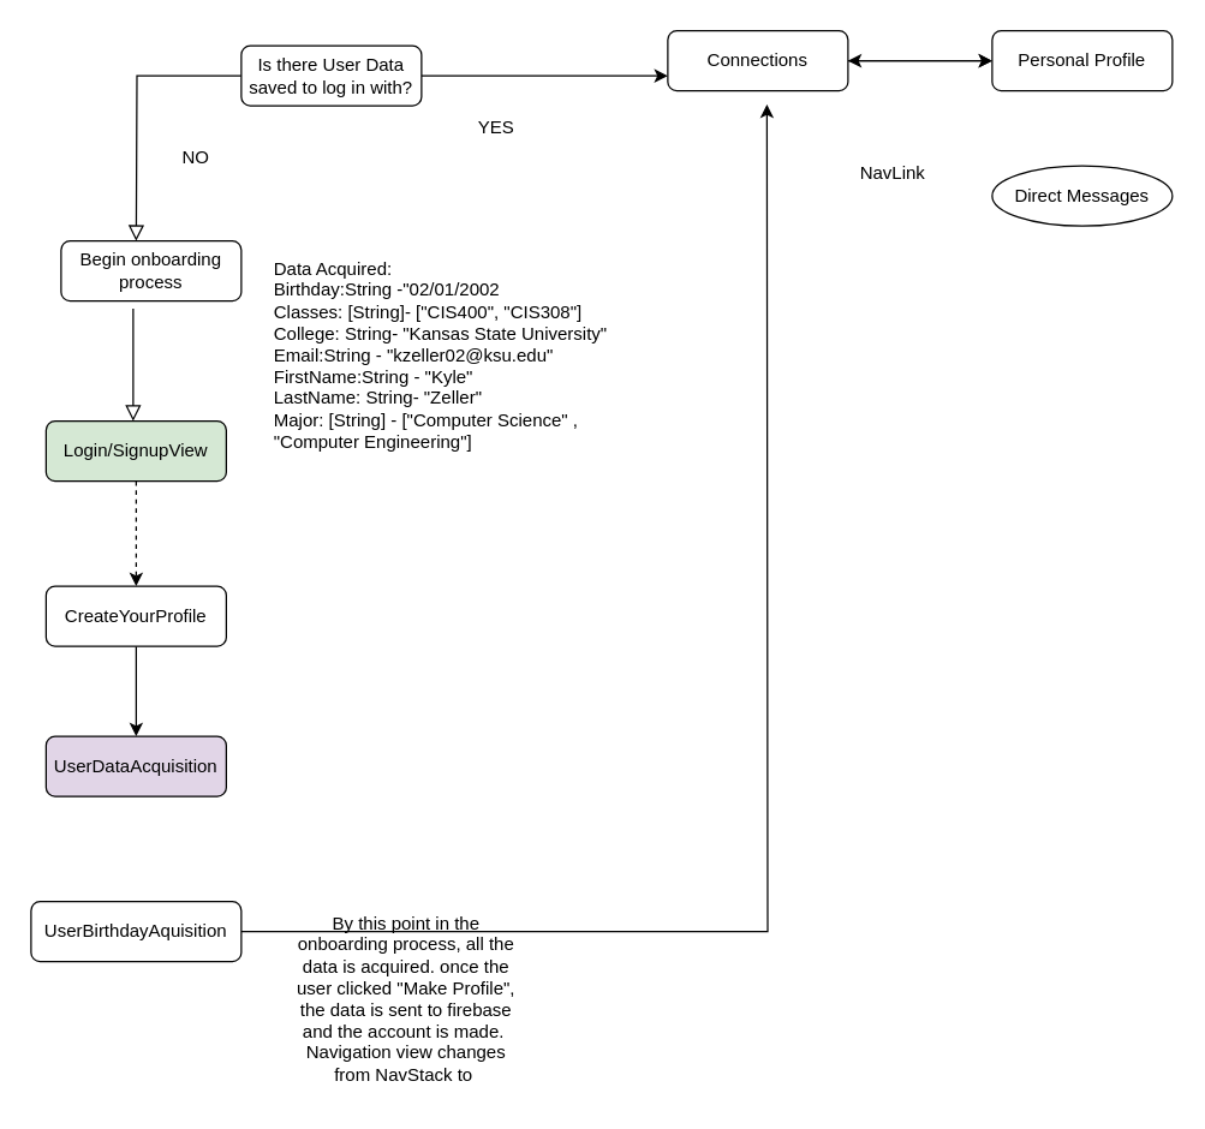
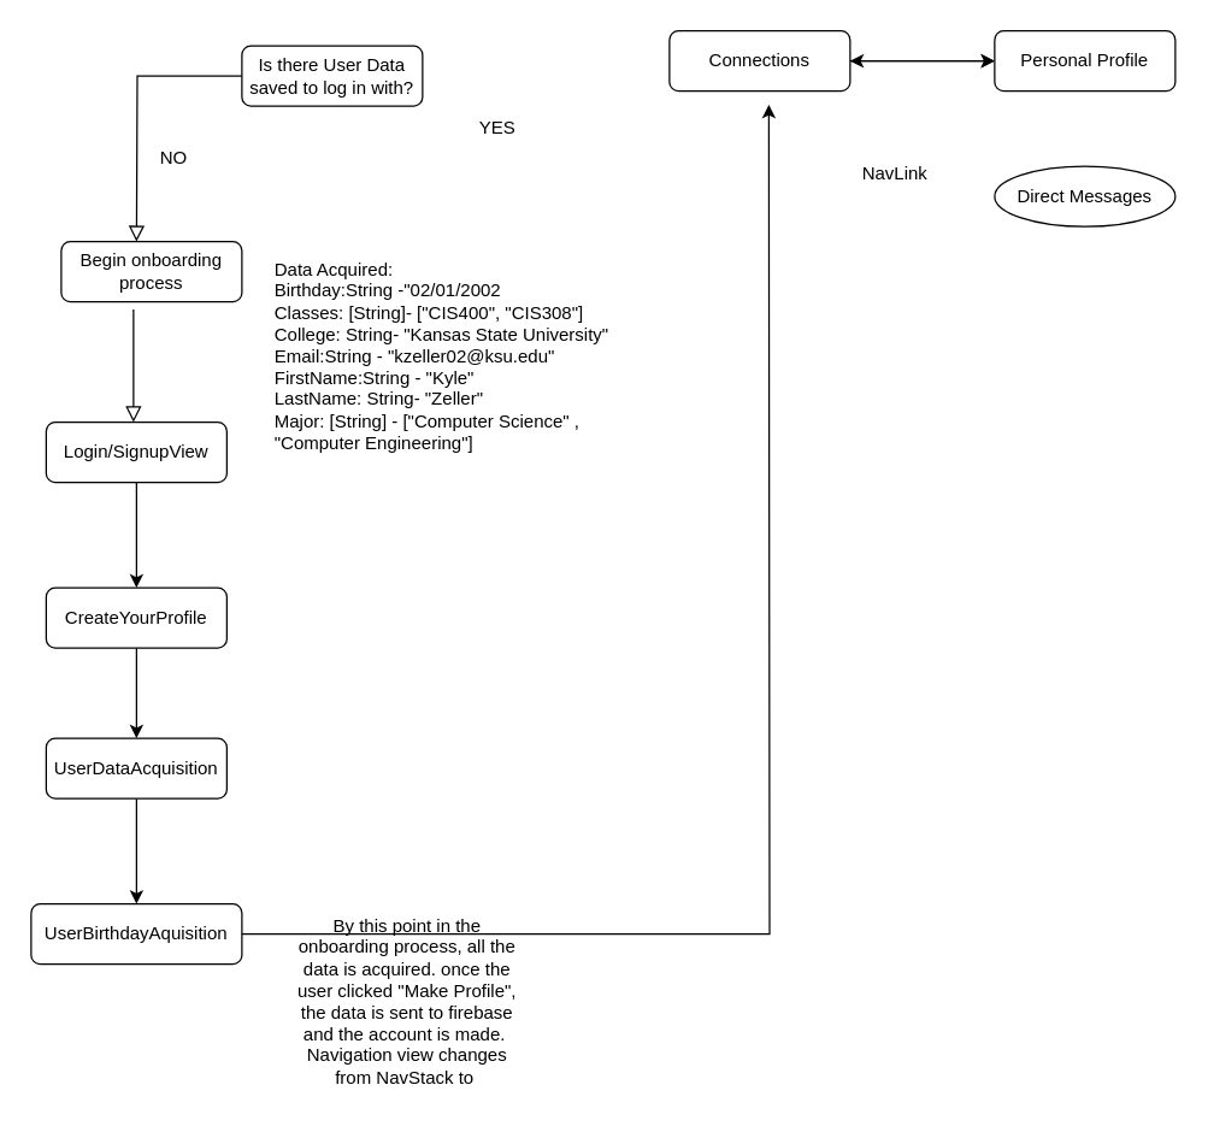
  <mxCell id="0" />
  <mxCell id="1" parent="0" />
  <mxCell id="2" value="" style="rounded=0;html=1;jettySize=auto;orthogonalLoop=1;fontSize=11;endArrow=block;endFill=0;endSize=8;strokeWidth=1;shadow=0;labelBackgroundColor=none;edgeStyle=orthogonalEdgeStyle;" parent="1" source="4" edge="1"><mxGeometry relative="1" as="geometry"><mxPoint x="90" y="160" as="targetPoint" /></mxGeometry></mxCell>
- <mxCell id="3" style="edgeStyle=orthogonalEdgeStyle;rounded=0;orthogonalLoop=1;jettySize=auto;html=1;entryX=0;entryY=0.75;entryDx=0;entryDy=0;" edge="1" parent="1" source="4" target="20"><mxGeometry relative="1" as="geometry" /></mxCell>
  <mxCell id="4" value="Is there User Data saved to log in with?&lt;br&gt;" style="rounded=1;whiteSpace=wrap;html=1;fontSize=12;glass=0;strokeWidth=1;shadow=0;" parent="1" vertex="1"><mxGeometry x="160" y="30" width="120" height="40" as="geometry" /></mxCell>
- <mxCell id="5" value="NO" style="text;html=1;strokeColor=none;fillColor=none;align=center;verticalAlign=middle;whiteSpace=wrap;rounded=0;" vertex="1" parent="1"><mxGeometry x="100" y="90" width="60" height="30" as="geometry" /></mxCell>
+ <mxCell id="5" value="NO" style="text;html=1;strokeColor=none;fillColor=none;align=center;verticalAlign=middle;whiteSpace=wrap;rounded=0;" vertex="1" parent="1"><mxGeometry x="85" y="90" width="60" height="30" as="geometry" /></mxCell>
  <mxCell id="6" value="YES" style="text;html=1;strokeColor=none;fillColor=none;align=center;verticalAlign=middle;whiteSpace=wrap;rounded=0;" vertex="1" parent="1"><mxGeometry x="300" y="70" width="60" height="30" as="geometry" /></mxCell>
  <mxCell id="7" value="Begin onboarding process" style="rounded=1;whiteSpace=wrap;html=1;fontSize=12;glass=0;strokeWidth=1;shadow=0;" vertex="1" parent="1"><mxGeometry x="40" y="160" width="120" height="40" as="geometry" /></mxCell>
  <mxCell id="8" value="Data Acquired:&lt;br&gt;Birthday:String -&quot;02/01/2002&lt;br&gt;Classes: [String]- [&quot;CIS400&quot;, &quot;CIS308&quot;]&lt;br&gt;College: String- &quot;Kansas State University&quot;&lt;br&gt;Email:String - &quot;kzeller02@ksu.edu&quot;&lt;br&gt;FirstName:String - &quot;Kyle&quot;&lt;br&gt;LastName: String- &quot;Zeller&quot;&lt;br&gt;Major: [String] - [&quot;Computer Science&quot; , &quot;Computer Engineering&quot;]&lt;br&gt;" style="text;html=1;strokeColor=none;fillColor=none;align=left;verticalAlign=top;whiteSpace=wrap;rounded=0;imageVerticalAlign=top;" vertex="1" parent="1"><mxGeometry x="180" y="165" width="230" height="145" as="geometry" /></mxCell>
- <mxCell id="9" value="" style="edgeStyle=orthogonalEdgeStyle;rounded=0;orthogonalLoop=1;jettySize=auto;html=1;dashed=1;" edge="1" parent="1" source="10" target="12"><mxGeometry relative="1" as="geometry" /></mxCell>
- <mxCell id="10" value="Login/SignupView" style="rounded=1;whiteSpace=wrap;html=1;fontSize=12;glass=0;strokeWidth=1;shadow=0;fillColor=#d5e8d4;" vertex="1" parent="1"><mxGeometry y="280" width="120" height="40" as="geometry" x="30" /></mxCell>
+ <mxCell id="9" value="" style="edgeStyle=orthogonalEdgeStyle;rounded=0;orthogonalLoop=1;jettySize=auto;html=1;" edge="1" parent="1" source="10" target="12"><mxGeometry relative="1" as="geometry" /></mxCell>
+ <mxCell id="10" value="Login/SignupView" style="rounded=1;whiteSpace=wrap;html=1;fontSize=12;glass=0;strokeWidth=1;shadow=0;" vertex="1" parent="1"><mxGeometry y="280" width="120" height="40" as="geometry" x="30" /></mxCell>
  <mxCell id="11" value="" style="edgeStyle=orthogonalEdgeStyle;rounded=0;orthogonalLoop=1;jettySize=auto;html=1;" edge="1" parent="1" source="12"><mxGeometry relative="1" as="geometry"><mxPoint x="90" y="490" as="targetPoint" /></mxGeometry></mxCell>
  <mxCell id="12" value="CreateYourProfile" style="rounded=1;whiteSpace=wrap;html=1;fontSize=12;glass=0;strokeWidth=1;shadow=0;" vertex="1" parent="1"><mxGeometry y="390" width="120" height="40" as="geometry" x="30" /></mxCell>
  <mxCell id="13" value="" style="rounded=0;html=1;jettySize=auto;orthogonalLoop=1;fontSize=11;endArrow=block;endFill=0;endSize=8;strokeWidth=1;shadow=0;labelBackgroundColor=none;edgeStyle=orthogonalEdgeStyle;exitX=0.4;exitY=1.125;exitDx=0;exitDy=0;exitPerimeter=0;" edge="1" parent="1"><mxGeometry relative="1" as="geometry"><mxPoint x="88" y="205" as="sourcePoint" /><mxPoint x="88" y="280" as="targetPoint" /><Array as="points"><mxPoint x="88" y="280" /></Array></mxGeometry></mxCell>
- <mxCell id="15" value="UserDataAcquisition" style="rounded=1;whiteSpace=wrap;html=1;fontSize=12;glass=0;strokeWidth=1;shadow=0;fillColor=#e1d5e7;" vertex="1" parent="1"><mxGeometry y="490" width="120" height="40" as="geometry" x="30" /></mxCell>
+ <mxCell id="14" value="" style="edgeStyle=orthogonalEdgeStyle;rounded=0;orthogonalLoop=1;jettySize=auto;html=1;" edge="1" parent="1" source="15" target="17"><mxGeometry relative="1" as="geometry" /></mxCell>
+ <mxCell id="15" value="UserDataAcquisition" style="rounded=1;whiteSpace=wrap;html=1;fontSize=12;glass=0;strokeWidth=1;shadow=0;" vertex="1" parent="1"><mxGeometry y="490" width="120" height="40" as="geometry" x="30" /></mxCell>
  <mxCell id="16" style="edgeStyle=orthogonalEdgeStyle;rounded=0;orthogonalLoop=1;jettySize=auto;html=1;" edge="1" parent="1" source="17"><mxGeometry relative="1" as="geometry"><mxPoint x="510" y="69" as="targetPoint" /></mxGeometry></mxCell>
  <mxCell id="17" value="UserBirthdayAquisition&lt;br&gt;" style="rounded=1;whiteSpace=wrap;html=1;fontSize=12;glass=0;strokeWidth=1;shadow=0;" vertex="1" parent="1"><mxGeometry x="20" y="600" width="140" height="40" as="geometry" /></mxCell>
  <mxCell id="18" value="By this point in the onboarding process, all the data is acquired. once the user clicked &quot;Make Profile&quot;, the data is sent to firebase and the account is made.&amp;nbsp;&lt;br&gt;Navigation view changes from NavStack to&amp;nbsp;" style="text;html=1;strokeColor=none;fillColor=none;align=center;verticalAlign=middle;whiteSpace=wrap;rounded=0;" vertex="1" parent="1"><mxGeometry x="190" y="600" width="160" height="130" as="geometry" /></mxCell>
  <mxCell id="19" value="" style="edgeStyle=orthogonalEdgeStyle;rounded=0;orthogonalLoop=1;jettySize=auto;html=1;" edge="1" parent="1" source="20" target="21"><mxGeometry relative="1" as="geometry"><Array as="points"><mxPoint x="610" y="40" /><mxPoint x="610" y="40" /></Array></mxGeometry></mxCell>
  <mxCell id="20" value="Connections" style="rounded=1;whiteSpace=wrap;html=1;fontSize=12;glass=0;strokeWidth=1;shadow=0;" vertex="1" parent="1"><mxGeometry x="444" y="20" width="120" height="40" as="geometry" /></mxCell>
  <mxCell id="21" value="Personal Profile&lt;br&gt;" style="rounded=1;whiteSpace=wrap;html=1;fontSize=12;glass=0;strokeWidth=1;shadow=0;" vertex="1" parent="1"><mxGeometry x="660" y="20" width="120" height="40" as="geometry" /></mxCell>
  <mxCell id="22" value="" style="endArrow=classic;startArrow=classic;html=1;rounded=0;exitX=1;exitY=0.5;exitDx=0;exitDy=0;entryX=0;entryY=0.5;entryDx=0;entryDy=0;" edge="1" parent="1" source="20" target="21"><mxGeometry width="50" height="50" relative="1" as="geometry"><mxPoint x="460" y="180" as="sourcePoint" /><mxPoint x="590" y="170" as="targetPoint" /><Array as="points"><mxPoint x="610" y="40" /></Array></mxGeometry></mxCell>
  <mxCell id="23" value="Direct Messages&lt;br&gt;" style="ellipse;whiteSpace=wrap;html=1;fontSize=12;glass=0;strokeWidth=1;shadow=0;" vertex="1" parent="1"><mxGeometry x="660" y="110" width="120" height="40" as="geometry" /></mxCell>
  <mxCell id="24" value="NavLink&lt;br&gt;" style="text;html=1;strokeColor=none;fillColor=none;align=center;verticalAlign=middle;whiteSpace=wrap;rounded=0;" vertex="1" parent="1"><mxGeometry x="564" y="100" width="60" height="30" as="geometry" /></mxCell>
